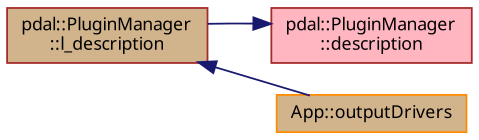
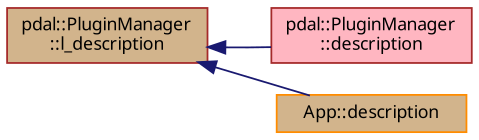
  digraph {
    fontname="Noto Sans"
    rankdir=LR
    node [color=brown fillcolor=tan fontname="Noto Sans" fontsize=10 shape=record style=filled]
    edge [color=midnightblue dir=back fontname="Noto Sans" fontsize=10 labelfontname=Helvetica labelfontsize=10 style=solid]
    n1 [fontcolor=black height=0.2 label="pdal::PluginManager\l::l_description" width=0.4]
    n2 [fillcolor=lightpink height=0.2 label="pdal::PluginManager\l::description" width=0.4]
-   n3 [color=darkorange height=0.2 label="App::outputDrivers" width=0.4]
-   n2 -> n1
+   n3 [color=darkorange height=0.2 label="App::description" width=0.4]
+   n1 -> n2
    n1 -> n3
  }
